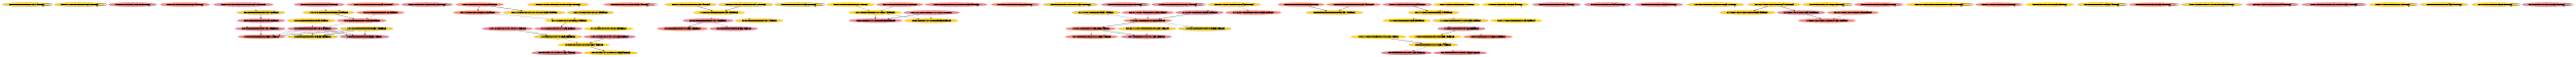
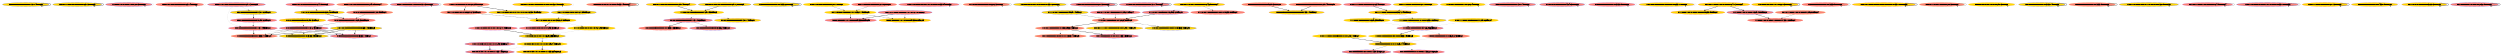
  digraph {
    node [color=blue fillcolor=salmon style=filled]
    edge [style=bold]
    "00000000000000000000_11-31:14-LEN:20" [fillcolor=gold]
    "00010111100010010000000_1-23:13-LEN:23" [fillcolor=gold]
    "111000011010100001100_7-28:13-LEN:21"
    "0000110110001000000000_1-23:14-LEN:22" [color=red]
    "00010000000000000000_11-31:16-LEN:20" [fillcolor=gold]
    "00001110110001000000000000000_1-29:173-LEN:29"
    "000100000000000000000_11-31:199-LEN:21" [color=purple]
    "00001000000000000000_10-29:16-LEN:20" [color=purple]
    "01000000000000000000_13-33:41-LEN:20" [color=darkorange]
    "010000000000000000010_13-33:405-LEN:21" [fillcolor=gold]
    "010000000000000000000_13-33:14-LEN:21"
    "0000110010000001100000_10-31:13-LEN:22"
    "11001101000010010100110_1-24:14-LEN:23" [color=purple]
    "11010000100101001101_6-25:253-LEN:20" [fillcolor=gold]
    "10100001001010011011010_7-29:274-LEN:23" [color=darkorange fillcolor=gold]
    "0001001010011011010001_11-33:14-LEN:22"
    "00010010100110110100001_11-33:264-LEN:23" [color=red fillcolor=gold]
    "0001001110100110000000010100010_1-32:15-LEN:31" [color=red fillcolor=gold]
    "100001001010010110100001_9-33:14-LEN:24" [color=darkorange]
    "100100000000000000010_13-33:183-LEN:21" [color=red]
    "001001000000000000000_11-31:196-LEN:21"
    "10010000000000000000_13-33:24-LEN:20"
    "10011101000010010100_2-21:242-LEN:20" [color=darkorange]
    "00111010000100101001_3-22:270-LEN:20" [color=darkorange fillcolor=gold]
    "011101000010010100101_4-25:13-LEN:21" [color=purple]
    "011101000010010100110_4-24:257-LEN:21" [color=darkorange fillcolor=gold]
    "01000000000000000010_13-33:22-LEN:20" [fillcolor=gold]
    "0011101000010000000110110_3-27:79-LEN:25" [color=darkorange fillcolor=gold]
    "1000010000000110110000000_9-33:80-LEN:25" [color=purple]
    "1000010000000110110100000_9-33:80-LEN:25" [color=red fillcolor=gold]
    "010101000000000000000_8-29:13-LEN:21" [color=red fillcolor=gold]
    "010100000000000000000_11-31:243-LEN:21"
    "11001110100001000100110110100001_1-33:54-LEN:32" [color=purple]
    "011101001000000000010_6-26:13-LEN:21" [color=darkorange]
    "10100001001010011010100001_7-33:16-LEN:26" [fillcolor=gold]
    "11000100100000000000_8-28:13-LEN:20"
    "000101110001001000000000_1-25:14-LEN:24" [color=purple fillcolor=gold]
    "11100010010000000000000_7-29:193-LEN:23" [color=darkorange fillcolor=gold]
    "00100100000000000000_11-31:14-LEN:20" [color=purple fillcolor=gold]
    "000011101101010000000000_1-24:185-LEN:24" [color=darkorange]
    "11011010100000000000000_6-28:210-LEN:23" [color=purple fillcolor=gold]
    "10101000000000000000_10-29:230-LEN:20" [color=red]
    "111000100100000000000000_7-31:14-LEN:24"
    "011110100110000000001_5-25:14-LEN:21" [fillcolor=gold]
    "11101001100000000010_7-26:342-LEN:20" [color=darkorange]
    "1101001100000000010100_8-29:337-LEN:22" [color=darkorange]
    "1101001100000000010000101_8-33:34-LEN:25" [fillcolor=gold]
    "10011000000000101000101_11-33:317-LEN:23" [color=darkorange]
    "1001100000000010100101_11-33:18-LEN:22"
    "000101110100110000000001_1-25:27-LEN:24" [color=purple]
    "00000000000000000000_5-25:13-LEN:20" [color=darkorange]
    "000000000000000000000000000_7-33:148-LEN:27" [color=purple fillcolor=gold]
    "1100001000000000010010000_8-33:19-LEN:25" [color=darkorange fillcolor=gold]
    "11100001000000000010_7-26:256-LEN:20"
    "110000100000000001010_8-28:243-LEN:21" [color=darkorange]
    "00001000000000010101_10-29:244-LEN:20" [color=purple fillcolor=gold]
    "0001000000000010101000_11-33:13-LEN:22"
    "00010000000000101010000_11-33:227-LEN:23" [color=purple]
    "10011101000010010100_1-21:39-LEN:20" [fillcolor=gold]
    "00001101101010000000000_1-24:15-LEN:23" [color=purple]
    "000100111010011000000000_1-24:325-LEN:24" [color=purple fillcolor=gold]
    "01110100110000000001_6-25:312-LEN:20"
    "011101001100000000001000101_6-33:18-LEN:27" [color=red]
    "11101001100000000110_7-26:14-LEN:20" [color=darkorange fillcolor=gold]
    "00010000000000000000_11-31:14-LEN:20"
    "01101101010000000000_4-24:13-LEN:20"
    "010011111000010000000_1-21:234-LEN:21" [color=purple]
    "0011111000010000000000_3-24:245-LEN:22" [color=red fillcolor=gold]
    "11110000100000000001_6-25:239-LEN:20" [color=darkorange fillcolor=gold]
    "111100001000000000001010000_6-33:18-LEN:27" [fillcolor=gold]
    "01000000000000000010_13-33:19-LEN:20" [color=purple]
    "1101100010000000001000000010_6-33:17-LEN:28" [color=purple fillcolor=gold]
    "010011110000100000000001010_1-28:14-LEN:27" [color=darkorange fillcolor=gold]
    "001100111000011001010000_1-24:173-LEN:24" [color=red fillcolor=gold]
    "011100001100101000010000001_6-33:15-LEN:27" [color=red fillcolor=gold]
    "01110000110010100001_6-25:158-LEN:20"
    "111000011001010000110000001_7-33:178-LEN:27" [color=red]
    "110100001001000110110_6-27:13-LEN:21" [color=red fillcolor=gold]
    "01000000000000000010_13-33:15-LEN:20" [color=red]
    "000110111000010000010000100000001_1-33:108-LEN:33" [color=red fillcolor=gold]
    "00010111101001100000_1-20:13-LEN:20" [color=darkorange]
    "11001110100001001010_1-20:299-LEN:20" [color=darkorange]
    "10011101000010010101110110101001_2-33:75-LEN:32" [color=purple fillcolor=gold]
    "010011110000100000000001_1-25:16-LEN:24" [color=darkorange fillcolor=gold]
    "010000100101001101010_8-29:13-LEN:21" [color=darkorange fillcolor=gold]
    "1101100100000000000000000_6-31:15-LEN:25" [fillcolor=gold]
    "10010000000000000010_13-33:14-LEN:20" [fillcolor=gold]
    "110011010000100101001101_1-25:18-LEN:24"
    "00000000000000000010_13-33:15-LEN:20" [color=darkorange]
    "010011101000010000000_1-21:77-LEN:21" [color=darkorange fillcolor=gold]
    "1100111010000100010111011010100_1-32:15-LEN:31" [fillcolor=gold]
    "000110111000010000000110110_1-27:81-LEN:27"
    "00010011111001100000000010100_1-29:14-LEN:29" [color=purple fillcolor=gold]
    "001100111000011001000000_1-24:15-LEN:24" [color=purple]
    "110011101000010010000110110100001_1-33:18-LEN:33"
    "01001111000010000000_1-21:13-LEN:20" [color=red fillcolor=gold]
    "001101110000110010100001_1-25:20-LEN:24" [color=darkorange]
    "0000000000000000000000000_1-25:149-LEN:25" [color=darkorange]
    "00011111000010000000_1-21:17-LEN:20" [color=purple fillcolor=gold]
    "00000000000000000010_14-33:15-LEN:20" [color=purple fillcolor=gold]
    "00111010101000000000_3-23:13-LEN:20" [color=purple fillcolor=gold]
    "101010100000000000000_7-28:15-LEN:21" [color=darkorange]
    "001100000000110100010_12-32:15-LEN:21"
    "00011101000010000000_1-21:16-LEN:20" [color=red]
    "0001001110001001000000000_1-25:172-LEN:25" [fillcolor=gold]
    "00000000000000000000_11-31:14-LEN:20" -> "00000000000000000000_11-31:14-LEN:20"
    "00010111100010010000000_1-23:13-LEN:23" -> "00010111100010010000000_1-23:13-LEN:23"
    "111000011010100001100_7-28:13-LEN:21" -> "111000011010100001100_7-28:13-LEN:21" [style=dotted]
    "0000110110001000000000_1-23:14-LEN:22" -> "0000110110001000000000_1-23:14-LEN:22" [style=dotted]
    "00010000000000000000_11-31:16-LEN:20" -> "00001000000000000000_10-29:16-LEN:20"
    "00001110110001000000000000000_1-29:173-LEN:29" -> "00010000000000000000_11-31:16-LEN:20" [style=dotted]
    "00001110110001000000000000000_1-29:173-LEN:29" -> "000100000000000000000_11-31:199-LEN:21" [style=dotted]
    "000100000000000000000_11-31:199-LEN:21" -> "01000000000000000000_13-33:41-LEN:20"
    "000100000000000000000_11-31:199-LEN:21" -> "010000000000000000010_13-33:405-LEN:21" [style=dotted]
    "000100000000000000000_11-31:199-LEN:21" -> "010000000000000000000_13-33:14-LEN:21" [style=solid]
    "00001000000000000000_10-29:16-LEN:20" -> "000100000000000000000_11-31:199-LEN:21" [style=solid]
    "0000110010000001100000_10-31:13-LEN:22" -> "0000110010000001100000_10-31:13-LEN:22" [style=solid]
    "11001101000010010100110_1-24:14-LEN:23" -> "11010000100101001101_6-25:253-LEN:20"
    "11010000100101001101_6-25:253-LEN:20" -> "10100001001010011011010_7-29:274-LEN:23" [style=solid]
    "10100001001010011011010_7-29:274-LEN:23" -> "0001001010011011010001_11-33:14-LEN:22" [style=dotted]
    "10100001001010011011010_7-29:274-LEN:23" -> "00010010100110110100001_11-33:264-LEN:23"
    "0001001110100110000000010100010_1-32:15-LEN:31" -> "0001001110100110000000010100010_1-32:15-LEN:31" [style=dotted]
    "100001001010010110100001_9-33:14-LEN:24" -> "100001001010010110100001_9-33:14-LEN:24"
    "001001000000000000000_11-31:196-LEN:21" -> "100100000000000000010_13-33:183-LEN:21"
    "001001000000000000000_11-31:196-LEN:21" -> "10010000000000000000_13-33:24-LEN:20" [style=solid]
    "10011101000010010100_2-21:242-LEN:20" -> "00111010000100101001_3-22:270-LEN:20" [style=solid]
    "00111010000100101001_3-22:270-LEN:20" -> "011101000010010100101_4-25:13-LEN:21"
    "00111010000100101001_3-22:270-LEN:20" -> "011101000010010100110_4-24:257-LEN:21" [style=dotted]
    "011101000010010100110_4-24:257-LEN:21" -> "11010000100101001101_6-25:253-LEN:20" [style=dotted]
    "01000000000000000010_13-33:22-LEN:20" -> "01000000000000000010_13-33:22-LEN:20"
    "0011101000010000000110110_3-27:79-LEN:25" -> "1000010000000110110000000_9-33:80-LEN:25"
    "0011101000010000000110110_3-27:79-LEN:25" -> "1000010000000110110100000_9-33:80-LEN:25" [style=solid]
    "010101000000000000000_8-29:13-LEN:21" -> "010100000000000000000_11-31:243-LEN:21" [style=dotted]
    "010100000000000000000_11-31:243-LEN:21" -> "01000000000000000000_13-33:41-LEN:20" [style=solid]
    "010100000000000000000_11-31:243-LEN:21" -> "010000000000000000010_13-33:405-LEN:21" [style=dotted]
    "010100000000000000000_11-31:243-LEN:21" -> "010000000000000000000_13-33:14-LEN:21"
    "11001110100001000100110110100001_1-33:54-LEN:32" -> "11001110100001000100110110100001_1-33:54-LEN:32" [style=dotted]
    "011101001000000000010_6-26:13-LEN:21" -> "011101001000000000010_6-26:13-LEN:21" [style=solid]
    "10100001001010011010100001_7-33:16-LEN:26" -> "10100001001010011010100001_7-33:16-LEN:26" [style=dotted]
    "11000100100000000000_8-28:13-LEN:20" -> "11000100100000000000_8-28:13-LEN:20"
    "000101110001001000000000_1-25:14-LEN:24" -> "11100010010000000000000_7-29:193-LEN:23"
    "11100010010000000000000_7-29:193-LEN:23" -> "001001000000000000000_11-31:196-LEN:21" [style=dotted]
    "11100010010000000000000_7-29:193-LEN:23" -> "00100100000000000000_11-31:14-LEN:20" [style=dotted]
    "000011101101010000000000_1-24:185-LEN:24" -> "11011010100000000000000_6-28:210-LEN:23" [style=dotted]
    "11011010100000000000000_6-28:210-LEN:23" -> "10101000000000000000_10-29:230-LEN:20"
    "10101000000000000000_10-29:230-LEN:20" -> "010100000000000000000_11-31:243-LEN:21" [style=solid]
    "111000100100000000000000_7-31:14-LEN:24" -> "111000100100000000000000_7-31:14-LEN:24"
    "011110100110000000001_5-25:14-LEN:21" -> "11101001100000000010_7-26:342-LEN:20" [style=solid]
    "11101001100000000010_7-26:342-LEN:20" -> "1101001100000000010100_8-29:337-LEN:22"
    "11101001100000000010_7-26:342-LEN:20" -> "1101001100000000010000101_8-33:34-LEN:25" [style=solid]
    "1101001100000000010100_8-29:337-LEN:22" -> "10011000000000101000101_11-33:317-LEN:23" [style=dotted]
    "1101001100000000010100_8-29:337-LEN:22" -> "1001100000000010100101_11-33:18-LEN:22"
    "000101110100110000000001_1-25:27-LEN:24" -> "11101001100000000010_7-26:342-LEN:20" [style=solid]
    "00000000000000000000_5-25:13-LEN:20" -> "000000000000000000000000000_7-33:148-LEN:27"
    "11100001000000000010_7-26:256-LEN:20" -> "1100001000000000010010000_8-33:19-LEN:25"
    "11100001000000000010_7-26:256-LEN:20" -> "110000100000000001010_8-28:243-LEN:21" [style=dotted]
    "110000100000000001010_8-28:243-LEN:21" -> "00001000000000010101_10-29:244-LEN:20" [style=dotted]
    "00001000000000010101_10-29:244-LEN:20" -> "0001000000000010101000_11-33:13-LEN:22" [style=solid]
    "00001000000000010101_10-29:244-LEN:20" -> "00010000000000101010000_11-33:227-LEN:23" [style=dotted]
    "10011101000010010100_1-21:39-LEN:20" -> "00111010000100101001_3-22:270-LEN:20" [style=dotted]
    "00001101101010000000000_1-24:15-LEN:23" -> "11011010100000000000000_6-28:210-LEN:23" [style=dotted]
    "000100111010011000000000_1-24:325-LEN:24" -> "01110100110000000001_6-25:312-LEN:20" [style=dotted]
    "000100111010011000000000_1-24:325-LEN:24" -> "011101001100000000001000101_6-33:18-LEN:27" [style=solid]
    "01110100110000000001_6-25:312-LEN:20" -> "11101001100000000010_7-26:342-LEN:20"
    "11101001100000000110_7-26:14-LEN:20" -> "11101001100000000110_7-26:14-LEN:20" [style=dotted]
    "00010000000000000000_11-31:14-LEN:20" -> "00010000000000000000_11-31:14-LEN:20" [style=dotted]
    "01101101010000000000_4-24:13-LEN:20" -> "01101101010000000000_4-24:13-LEN:20" [style=dotted]
    "010011111000010000000_1-21:234-LEN:21" -> "0011111000010000000000_3-24:245-LEN:22"
    "0011111000010000000000_3-24:245-LEN:22" -> "11110000100000000001_6-25:239-LEN:20" [style=dotted]
    "0011111000010000000000_3-24:245-LEN:22" -> "111100001000000000001010000_6-33:18-LEN:27" [style=dotted]
    "11110000100000000001_6-25:239-LEN:20" -> "11100001000000000010_7-26:256-LEN:20" [style=dotted]
    "01000000000000000010_13-33:19-LEN:20" -> "01000000000000000010_13-33:19-LEN:20" [style=dotted]
    "1101100010000000001000000010_6-33:17-LEN:28" -> "1101100010000000001000000010_6-33:17-LEN:28" [style=dotted]
    "010011110000100000000001010_1-28:14-LEN:27" -> "00001000000000010101_10-29:244-LEN:20"
    "001100111000011001010000_1-24:173-LEN:24" -> "011100001100101000010000001_6-33:15-LEN:27"
    "001100111000011001010000_1-24:173-LEN:24" -> "01110000110010100001_6-25:158-LEN:20"
    "01110000110010100001_6-25:158-LEN:20" -> "111000011001010000110000001_7-33:178-LEN:27"
    "110100001001000110110_6-27:13-LEN:21" -> "110100001001000110110_6-27:13-LEN:21"
    "01000000000000000010_13-33:15-LEN:20" -> "01000000000000000010_13-33:15-LEN:20" [style=solid]
    "000110111000010000010000100000001_1-33:108-LEN:33" -> "000110111000010000010000100000001_1-33:108-LEN:33"
    "00010111101001100000_1-20:13-LEN:20" -> "00010111101001100000_1-20:13-LEN:20" [style=solid]
    "11001110100001001010_1-20:299-LEN:20" -> "10011101000010010100_2-21:242-LEN:20"
    "11001110100001001010_1-20:299-LEN:20" -> "10011101000010010101110110101001_2-33:75-LEN:32"
    "010011110000100000000001_1-25:16-LEN:24" -> "11100001000000000010_7-26:256-LEN:20" [style=dotted]
    "010000100101001101010_8-29:13-LEN:21" -> "010000100101001101010_8-29:13-LEN:21" [style=dotted]
    "1101100100000000000000000_6-31:15-LEN:25" -> "01000000000000000000_13-33:41-LEN:20"
    "1101100100000000000000000_6-31:15-LEN:25" -> "010000000000000000010_13-33:405-LEN:21"
    "1101100100000000000000000_6-31:15-LEN:25" -> "010000000000000000000_13-33:14-LEN:21"
    "10010000000000000010_13-33:14-LEN:20" -> "10010000000000000010_13-33:14-LEN:20"
-   "110011010000100101001101_1-25:18-LEN:24" -> "10100001001010011011010_7-29:274-LEN:23"
+   "110011010000100101001101_1-25:18-LEN:24" -> "0001001010011011010001_11-33:14-LEN:22"
    "00000000000000000010_13-33:15-LEN:20" -> "00000000000000000010_13-33:15-LEN:20"
    "010011101000010000000_1-21:77-LEN:21" -> "0011101000010000000110110_3-27:79-LEN:25" [style=solid]
    "1100111010000100010111011010100_1-32:15-LEN:31" -> "1100111010000100010111011010100_1-32:15-LEN:31" [style=dotted]
    "000110111000010000000110110_1-27:81-LEN:27" -> "1000010000000110110000000_9-33:80-LEN:25"
    "000110111000010000000110110_1-27:81-LEN:27" -> "1000010000000110110100000_9-33:80-LEN:25" [style=solid]
    "00010011111001100000000010100_1-29:14-LEN:29" -> "10011000000000101000101_11-33:317-LEN:23" [style=dotted]
    "00010011111001100000000010100_1-29:14-LEN:29" -> "1001100000000010100101_11-33:18-LEN:22" [style=dotted]
    "001100111000011001000000_1-24:15-LEN:24" -> "001100111000011001000000_1-24:15-LEN:24" [style=solid]
    "110011101000010010000110110100001_1-33:18-LEN:33" -> "110011101000010010000110110100001_1-33:18-LEN:33" [style=solid]
    "01001111000010000000_1-21:13-LEN:20" -> "01001111000010000000_1-21:13-LEN:20"
    "001101110000110010100001_1-25:20-LEN:24" -> "111000011001010000110000001_7-33:178-LEN:27" [style=solid]
    "0000000000000000000000000_1-25:149-LEN:25" -> "000000000000000000000000000_7-33:148-LEN:27"
    "00011111000010000000_1-21:17-LEN:20" -> "0011111000010000000000_3-24:245-LEN:22" [style=dotted]
    "00000000000000000010_14-33:15-LEN:20" -> "00000000000000000010_14-33:15-LEN:20" [style=dotted]
    "00111010101000000000_3-23:13-LEN:20" -> "00111010101000000000_3-23:13-LEN:20"
    "101010100000000000000_7-28:15-LEN:21" -> "10101000000000000000_10-29:230-LEN:20" [style=solid]
    "001100000000110100010_12-32:15-LEN:21" -> "001100000000110100010_12-32:15-LEN:21"
    "00011101000010000000_1-21:16-LEN:20" -> "0011101000010000000110110_3-27:79-LEN:25" [style=solid]
    "0001001110001001000000000_1-25:172-LEN:25" -> "11100010010000000000000_7-29:193-LEN:23"
  }
